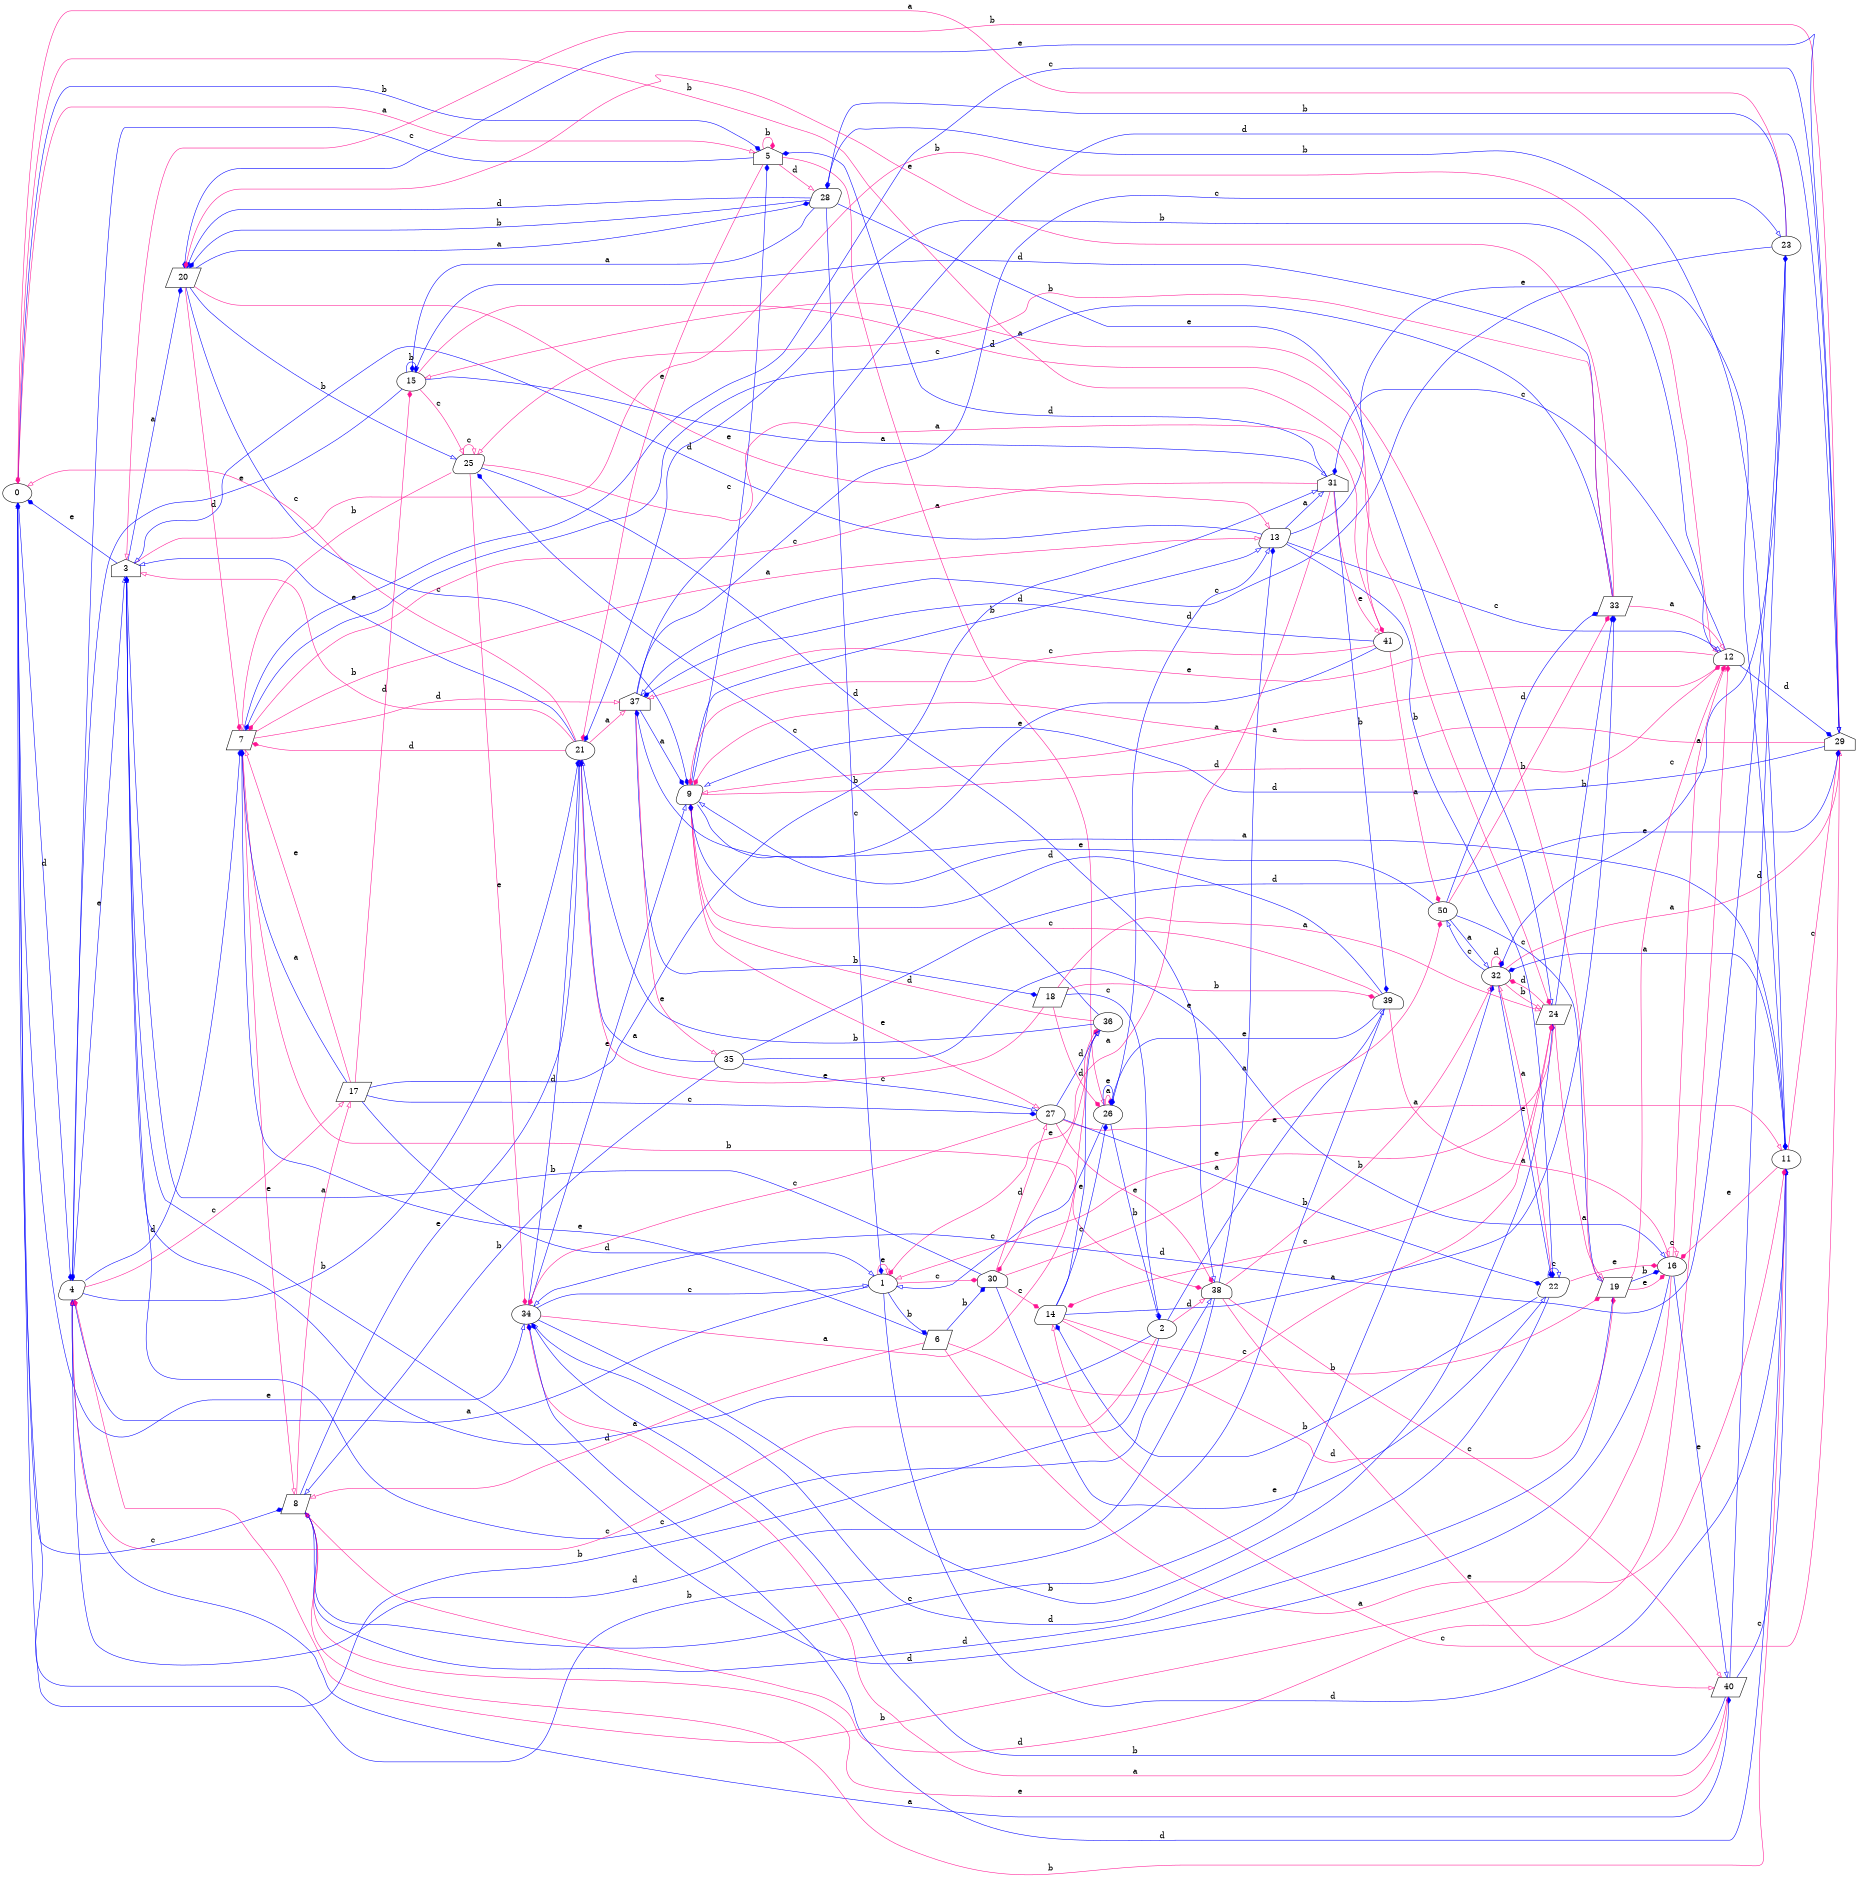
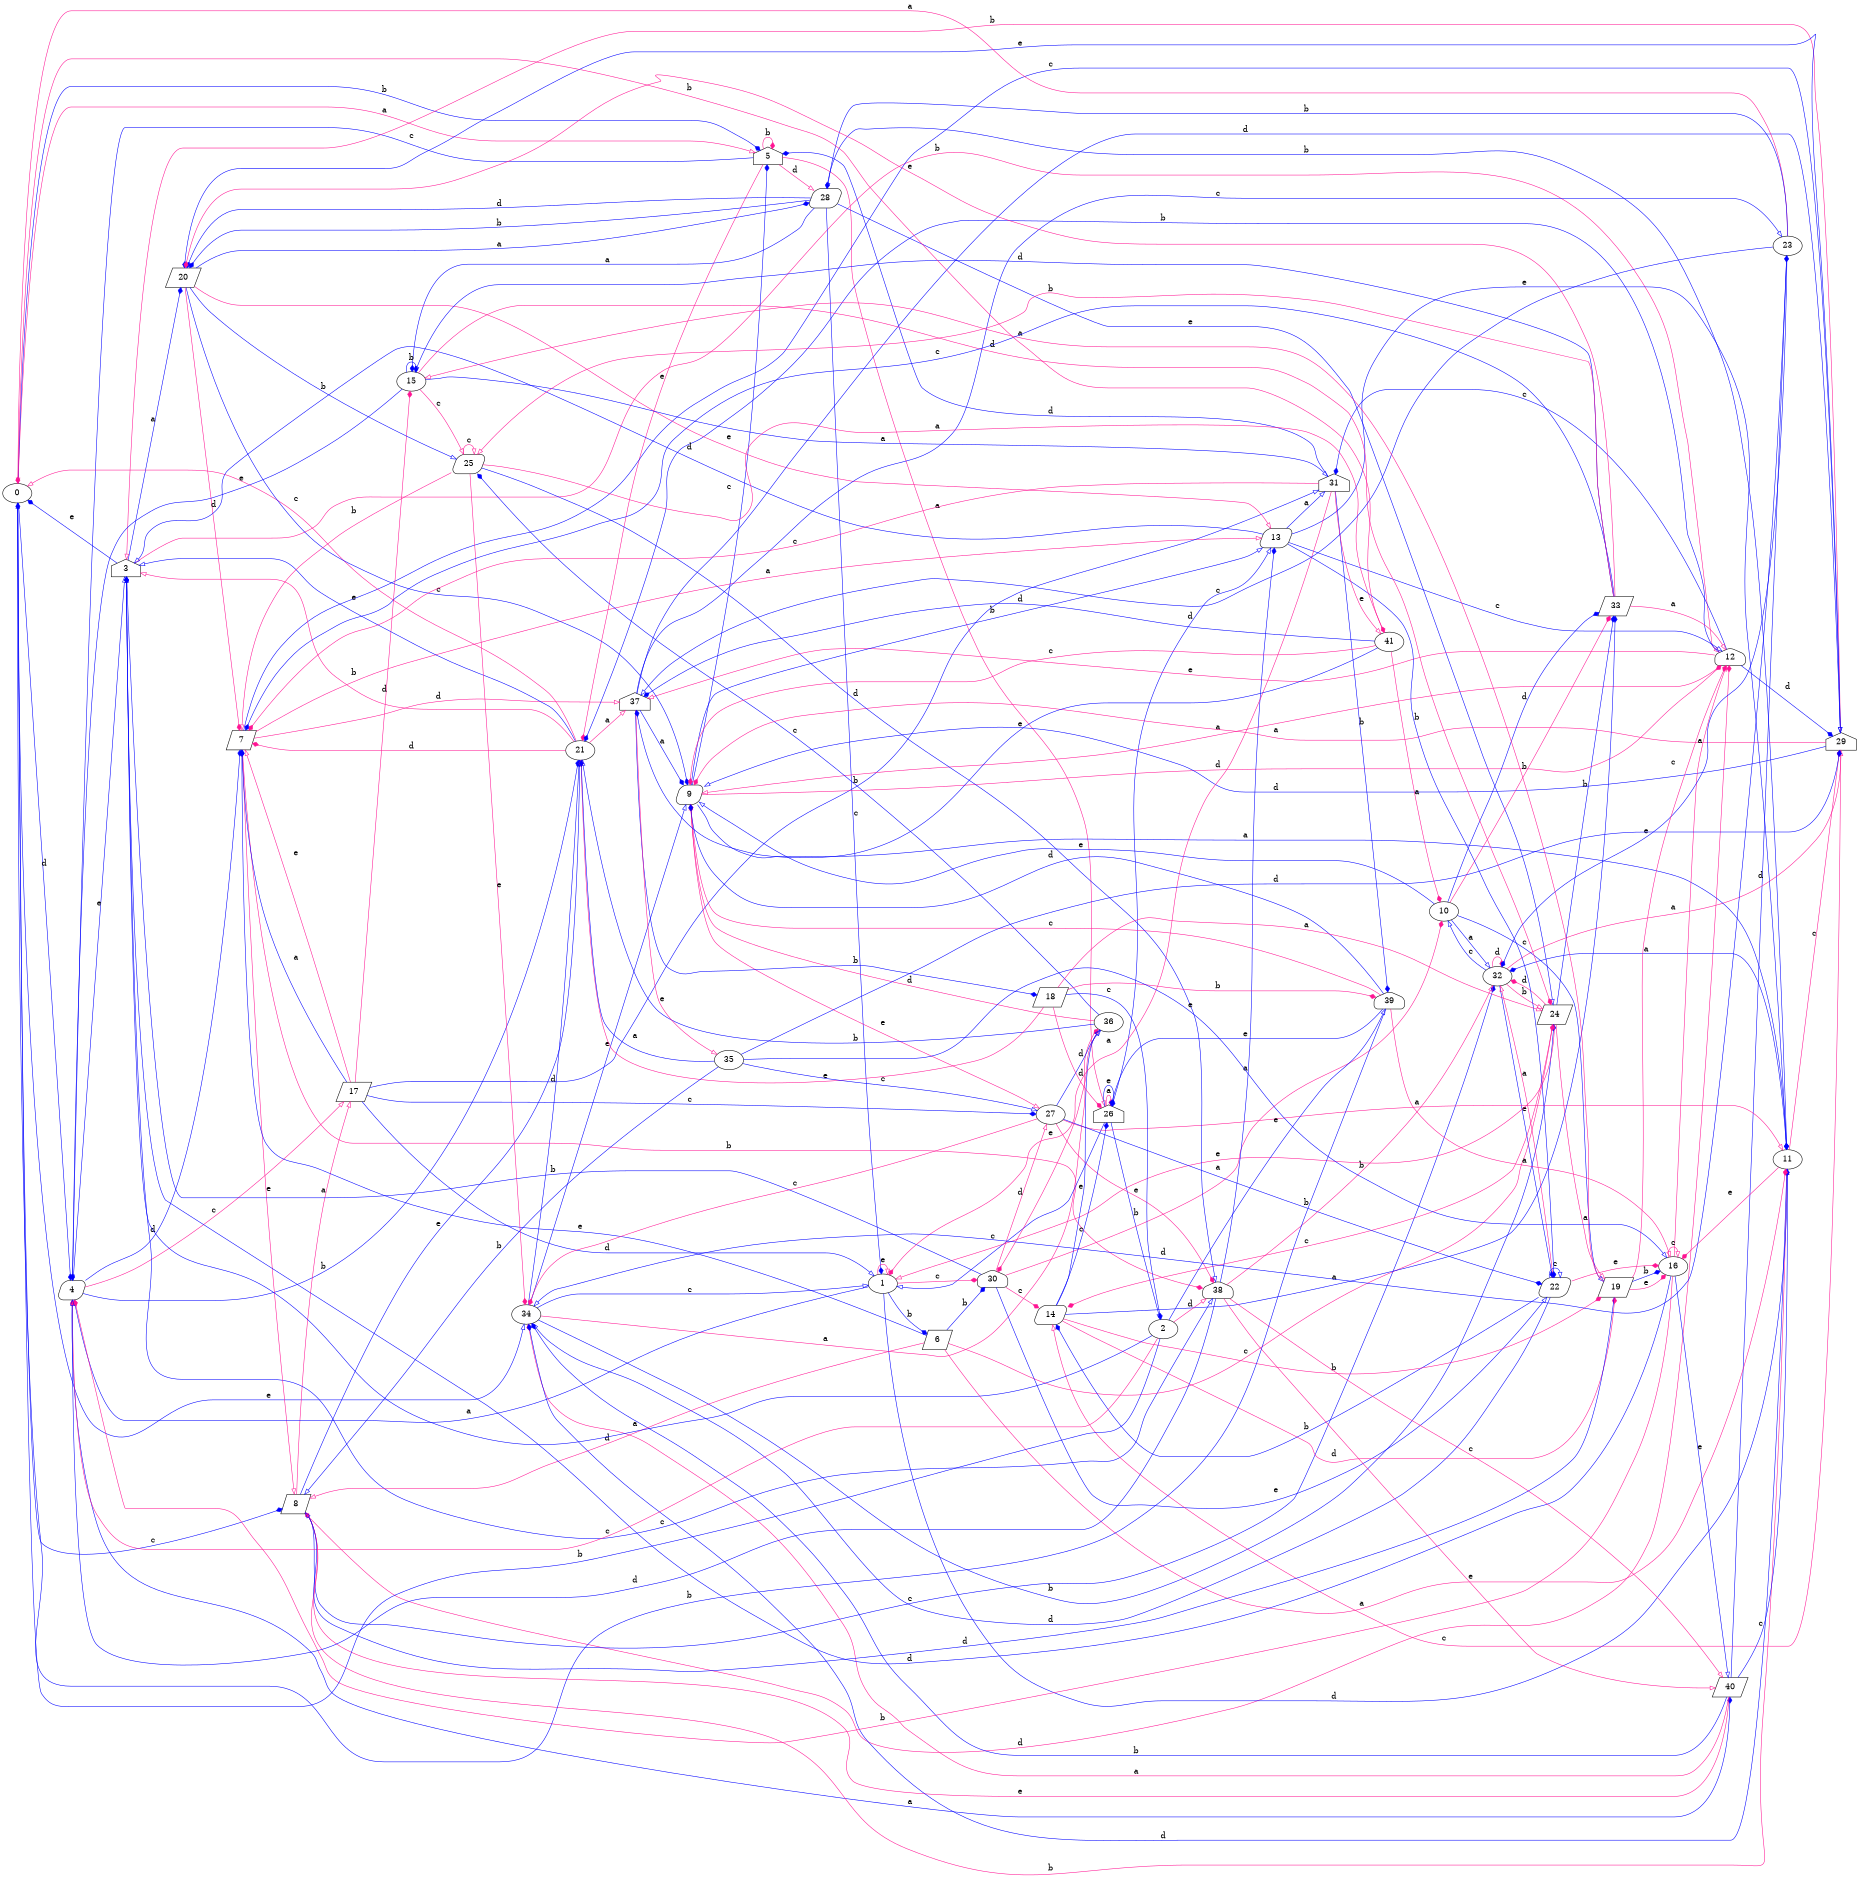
  digraph {
    rankdir=LR
    node [color=black fillcolor=white shape=parallelogram style=filled]
    edge [arrowhead=diamond color=blue]
    n1 [label=0 shape=ellipse]
    n2 [label=4 style="rounded,filled"]
    n3 [label=5 shape=house]
    n4 [label=8]
    n5 [label=34 shape=ellipse style="rounded,filled"]
    n6 [label=3 shape=house]
    n7 [label=7]
    n8 [label=17]
    n9 [label=21 shape=ellipse style="rounded,filled"]
    n10 [label=40]
-   n11 [label=26 shape=ellipse]
+   n11 [label=26 shape=house]
    n12 [label=28 style="rounded,filled"]
    n13 [label=11 shape=ellipse]
    n14 [label=12 shape=house style="rounded,filled"]
    n15 [label=32 shape=ellipse style="rounded,filled"]
    n16 [label=1 shape=ellipse]
    n17 [label=24]
    n18 [label=9 style="rounded,filled"]
    n19 [label=36 shape=ellipse]
    n20 [label=6]
    n21 [label=30 shape=house style="rounded,filled"]
    n22 [label=29 shape=house]
    n23 [label=16 shape=ellipse]
    n24 [label=27 shape=ellipse]
-   n25 [label=50 shape=ellipse style="rounded,filled"]
+   n25 [label=10 shape=ellipse style="rounded,filled"]
    n26 [label=22 style="rounded,filled"]
    n27 [label=14 style="rounded,filled"]
    n28 [label=2 shape=ellipse style="rounded,filled"]
    n29 [label=38 shape=house style="rounded,filled"]
    n30 [label=39 shape=house style="rounded,filled"]
    n31 [label=20]
    n32 [label=13 style="rounded,filled"]
    n33 [label=37 shape=house]
    n34 [label=31 shape=house]
    n35 [label=15 shape=ellipse]
    n36 [label=25 style="rounded,filled"]
    n37 [label=23 shape=ellipse]
    n38 [label=19]
    n39 [label=33]
    n40 [label=18]
    n41 [label=35 shape=ellipse]
    n42 [label=41 shape=ellipse style="rounded,filled"]
    n1 -> n2 [label=d]
    n1 -> n3 [arrowhead=onormal color=deeppink label=a]
    n1 -> n3 [label=b]
    n1 -> n4 [label=c]
    n1 -> n5 [arrowhead=onormal label=e]
    n2 -> n6 [arrowhead=onormal label=e]
    n2 -> n7 [label=d]
    n2 -> n8 [arrowhead=onormal color=deeppink label=c]
    n2 -> n9 [label=b]
    n2 -> n10 [label=a]
    n3 -> n2 [arrowhead=onormal label=c]
    n3 -> n3 [color=deeppink label=b]
    n3 -> n9 [color=deeppink label=e]
    n3 -> n11 [arrowhead=onormal color=deeppink label=a]
    n3 -> n12 [arrowhead=onormal color=deeppink label=d]
    n4 -> n8 [arrowhead=onormal color=deeppink label=a]
    n4 -> n9 [label=e]
    n4 -> n13 [arrowhead=onormal color=deeppink label=b]
    n4 -> n14 [color=deeppink label=d]
    n4 -> n15 [label=c]
    n5 -> n9 [label=d]
    n5 -> n16 [arrowhead=onormal label=c]
    n5 -> n17 [label=b]
    n5 -> n18 [arrowhead=onormal label=e]
    n5 -> n19 [color=deeppink label=a]
    n6 -> n1 [label=e]
    n6 -> n14 [arrowhead=onormal color=deeppink label=b]
    n6 -> n29 [arrowhead=onormal label=c]
    n6 -> n31 [label=a]
    n7 -> n4 [arrowhead=onormal color=deeppink label=e]
    n7 -> n22 [arrowhead=onormal label=c]
    n7 -> n29 [color=deeppink label=b]
    n7 -> n32 [arrowhead=onormal color=deeppink label=a]
    n7 -> n33 [arrowhead=onormal color=deeppink label=d]
    n8 -> n7 [label=a]
    n8 -> n7 [arrowhead=onormal color=deeppink label=e]
    n8 -> n16 [arrowhead=onormal label=d]
    n8 -> n24 [label=c]
    n8 -> n34 [arrowhead=onormal label=b]
    n8 -> n35 [color=deeppink label=d]
    n9 -> n1 [arrowhead=onormal color=deeppink label=c]
    n9 -> n6 [arrowhead=onormal color=deeppink label=b]
    n9 -> n6 [arrowhead=onormal label=e]
    n9 -> n7 [color=deeppink label=d]
    n9 -> n33 [arrowhead=onormal color=deeppink label=a]
    n10 -> n4 [color=deeppink label=e]
    n10 -> n5 [color=deeppink label=a]
    n10 -> n5 [label=b]
    n10 -> n13 [arrowhead=onormal label=c]
    n10 -> n37 [label=d]
    n11 -> n11 [color=deeppink label=a]
    n11 -> n11 [label=e]
    n11 -> n16 [arrowhead=onormal label=c]
    n11 -> n28 [arrowhead=onormal label=b]
    n11 -> n32 [arrowhead=onormal label=d]
    n12 -> n16 [label=c]
    n12 -> n17 [arrowhead=onormal label=e]
    n12 -> n31 [label=b]
    n12 -> n31 [label=d]
    n12 -> n35 [label=a]
    n13 -> n5 [label=d]
    n13 -> n12 [label=b]
    n13 -> n15 [label=a]
    n13 -> n22 [color=deeppink label=c]
    n13 -> n23 [color=deeppink label=e]
    n14 -> n9 [label=b]
    n14 -> n18 [arrowhead=onormal color=deeppink label=a]
    n14 -> n22 [label=d]
    n14 -> n33 [arrowhead=onormal color=deeppink label=e]
    n14 -> n34 [label=c]
    n15 -> n15 [color=deeppink label=d]
    n15 -> n17 [arrowhead=onormal color=deeppink label=b]
    n15 -> n22 [arrowhead=onormal color=deeppink label=a]
    n15 -> n25 [arrowhead=onormal label=c]
    n15 -> n26 [label=e]
    n16 -> n2 [label=a]
    n16 -> n13 [label=d]
    n16 -> n16 [arrowhead=onormal color=deeppink label=e]
    n16 -> n20 [label=b]
    n16 -> n21 [color=deeppink label=c]
    n17 -> n15 [color=deeppink label=d]
    n17 -> n16 [arrowhead=onormal color=deeppink label=e]
    n17 -> n27 [color=deeppink label=c]
    n17 -> n38 [arrowhead=onormal color=deeppink label=a]
    n17 -> n39 [label=b]
    n18 -> n3 [label=c]
    n18 -> n13 [label=a]
    n18 -> n14 [color=deeppink label=d]
    n18 -> n24 [arrowhead=onormal color=deeppink label=e]
    n18 -> n32 [arrowhead=onormal label=b]
    n19 -> n9 [arrowhead=onormal label=b]
    n19 -> n18 [arrowhead=onormal color=deeppink label=d]
    n19 -> n21 [color=deeppink label=e]
    n19 -> n36 [label=c]
    n20 -> n4 [arrowhead=onormal color=deeppink label=d]
    n20 -> n7 [label=e]
    n20 -> n13 [color=deeppink label=a]
    n20 -> n17 [color=deeppink label=c]
    n20 -> n21 [label=b]
    n21 -> n6 [arrowhead=onormal label=b]
    n21 -> n24 [arrowhead=onormal color=deeppink label=d]
    n21 -> n25 [color=deeppink label=a]
    n21 -> n26 [arrowhead=onormal label=e]
    n21 -> n27 [color=deeppink label=c]
    n22 -> n6 [arrowhead=onormal color=deeppink label=b]
    n22 -> n18 [color=deeppink label=a]
    n22 -> n18 [arrowhead=onormal label=d]
    n22 -> n27 [arrowhead=onormal color=deeppink label=c]
    n22 -> n31 [label=e]
    n23 -> n2 [color=deeppink label=b]
    n23 -> n6 [label=d]
    n23 -> n10 [arrowhead=onormal label=e]
    n23 -> n14 [arrowhead=onormal color=deeppink label=a]
    n23 -> n23 [arrowhead=onormal color=deeppink label=c]
    n24 -> n5 [color=deeppink label=c]
    n24 -> n13 [arrowhead=onormal color=deeppink label=a]
    n24 -> n19 [arrowhead=onormal label=d]
    n24 -> n26 [label=b]
    n24 -> n29 [color=deeppink label=e]
    n25 -> n15 [arrowhead=onormal label=a]
    n25 -> n18 [arrowhead=onormal label=e]
    n25 -> n38 [arrowhead=onormal label=c]
    n25 -> n39 [color=deeppink label=b]
    n25 -> n39 [label=d]
    n26 -> n5 [arrowhead=onormal label=d]
    n26 -> n15 [arrowhead=onormal color=deeppink label=a]
    n26 -> n23 [color=deeppink label=e]
    n26 -> n26 [arrowhead=onormal label=c]
    n26 -> n27 [label=b]
    n27 -> n11 [label=c]
    n27 -> n19 [arrowhead=onormal label=e]
    n27 -> n38 [color=deeppink label=b]
    n27 -> n38 [color=deeppink label=d]
    n27 -> n39 [label=a]
    n28 -> n1 [label=b]
    n28 -> n2 [color=deeppink label=c]
    n28 -> n6 [label=a]
    n28 -> n29 [arrowhead=onormal color=deeppink label=d]
    n28 -> n30 [arrowhead=onormal label=e]
    n29 -> n2 [arrowhead=onormal label=d]
    n29 -> n10 [arrowhead=onormal color=deeppink label=c]
    n29 -> n10 [arrowhead=onormal color=deeppink label=e]
    n29 -> n15 [arrowhead=onormal color=deeppink label=b]
    n29 -> n32 [label=a]
    n30 -> n1 [arrowhead=onormal label=b]
    n30 -> n11 [label=e]
    n30 -> n18 [color=deeppink label=c]
    n30 -> n18 [label=d]
    n30 -> n23 [arrowhead=onormal color=deeppink label=a]
    n31 -> n7 [color=deeppink label=d]
    n31 -> n12 [label=a]
    n31 -> n18 [label=c]
    n31 -> n32 [arrowhead=onormal color=deeppink label=e]
    n31 -> n36 [arrowhead=onormal label=b]
    n32 -> n6 [arrowhead=onormal label=d]
    n32 -> n13 [label=e]
    n32 -> n14 [arrowhead=onormal label=c]
    n32 -> n26 [label=b]
    n32 -> n34 [arrowhead=onormal label=a]
    n33 -> n18 [label=a]
    n33 -> n22 [arrowhead=onormal label=d]
    n33 -> n37 [arrowhead=onormal label=c]
    n33 -> n40 [label=b]
    n33 -> n41 [arrowhead=onormal color=deeppink label=e]
    n34 -> n3 [label=d]
    n34 -> n7 [color=deeppink label=c]
    n34 -> n16 [color=deeppink label=a]
    n34 -> n30 [label=b]
    n34 -> n42 [arrowhead=onormal color=deeppink label=e]
    n35 -> n2 [label=e]
    n35 -> n17 [color=deeppink label=d]
    n35 -> n34 [arrowhead=onormal label=a]
    n35 -> n35 [label=b]
    n35 -> n36 [arrowhead=onormal color=deeppink label=c]
    n36 -> n5 [color=deeppink label=e]
    n36 -> n7 [arrowhead=onormal color=deeppink label=b]
    n36 -> n29 [arrowhead=onormal label=d]
    n36 -> n36 [arrowhead=onormal color=deeppink label=c]
    n36 -> n42 [color=deeppink label=a]
    n37 -> n1 [color=deeppink label=a]
    n37 -> n5 [arrowhead=onormal label=d]
    n37 -> n12 [arrowhead=onormal label=b]
    n37 -> n15 [label=e]
    n37 -> n33 [arrowhead=onormal label=c]
    n38 -> n4 [arrowhead=onormal label=d]
    n38 -> n14 [color=deeppink label=c]
    n38 -> n23 [label=b]
    n38 -> n23 [color=deeppink label=e]
    n38 -> n35 [arrowhead=onormal color=deeppink label=a]
    n39 -> n7 [label=c]
    n39 -> n14 [arrowhead=onormal color=deeppink label=a]
    n39 -> n31 [color=deeppink label=e]
    n39 -> n35 [arrowhead=onormal label=d]
    n39 -> n36 [arrowhead=onormal color=deeppink label=b]
    n40 -> n9 [color=deeppink label=e]
    n40 -> n11 [color=deeppink label=d]
    n40 -> n17 [arrowhead=onormal color=deeppink label=a]
    n40 -> n28 [label=c]
    n40 -> n30 [color=deeppink label=b]
    n41 -> n4 [arrowhead=onormal label=b]
    n41 -> n9 [label=a]
    n41 -> n22 [label=d]
    n41 -> n23 [arrowhead=onormal label=e]
    n41 -> n24 [arrowhead=onormal label=c]
    n42 -> n1 [arrowhead=onormal color=deeppink label=b]
    n42 -> n18 [color=deeppink label=c]
    n42 -> n25 [color=deeppink label=a]
    n42 -> n33 [label=d]
    n42 -> n33 [label=e]
  }
